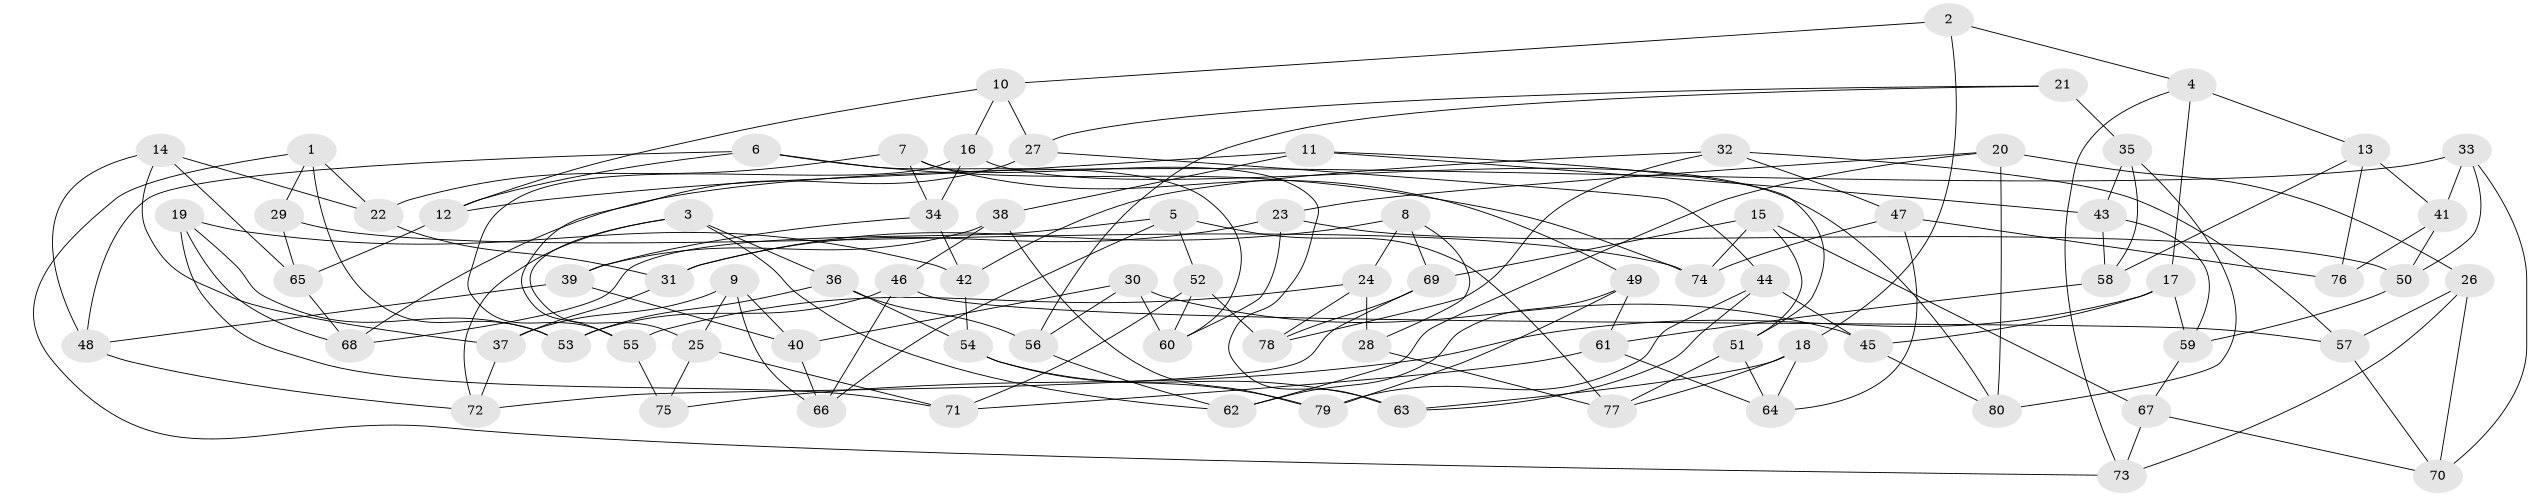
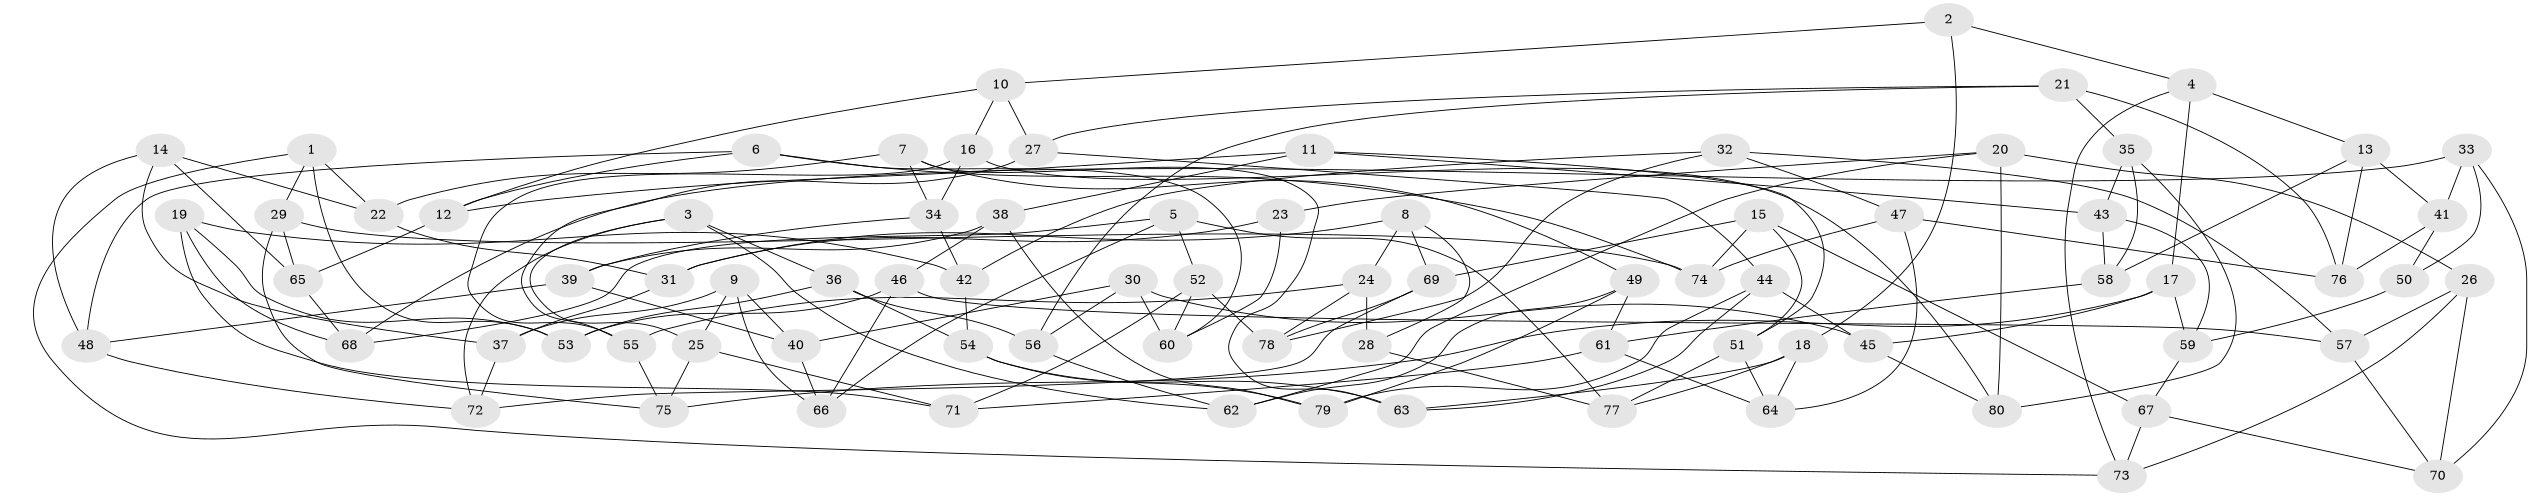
  graph {
    node [color=gray90 style=filled]
    1
    22
    29
    53
    73
    31
    74
    65
    75
    2
    4
    10
    18
    13
    17
    12
    16
    27
    77
    63
    64
    28
    3
    25
    36
    62
    72
    71
    56
    54
    41
    58
    76
    45
    59
    5
    52
    66
    68
    60
    78
    6
    48
    7
    34
    49
    42
    39
    79
    61
    8
    24
    69
    55
    37
    9
    40
    80
    44
    11
    38
    43
    51
    46
    50
    14
    15
    67
    70
    19
    20
    23
    26
    57
    21
    35
    30
    32
    47
    33
    1 -- 22
    1 -- 29
    1 -- 53
    1 -- 73
    22 -- 31
    29 -- 74
    29 -- 65
+   29 -- 75
    31 -- 37
    65 -- 68
    2 -- 4
    2 -- 10
    2 -- 18
    4 -- 73
    4 -- 13
    4 -- 17
    10 -- 12
    10 -- 16
    10 -- 27
    18 -- 77
    18 -- 63
    18 -- 64
    13 -- 41
    13 -- 58
    13 -- 76
    17 -- 75
    17 -- 45
    17 -- 59
    12 -- 65
    16 -- 34
    16 -- 55
    16 -- 80
    27 -- 55
    27 -- 44
    28 -- 77
    3 -- 25
    3 -- 36
    3 -- 62
    3 -- 72
    25 -- 75
    25 -- 71
    36 -- 53
    36 -- 56
    36 -- 54
    56 -- 62
    54 -- 63
    54 -- 79
    41 -- 76
    41 -- 50
    58 -- 61
    45 -- 80
    59 -- 67
    5 -- 77
    5 -- 52
    5 -- 66
    5 -- 68
    52 -- 71
    52 -- 60
    52 -- 78
    6 -- 74
    6 -- 12
    6 -- 60
    6 -- 48
    48 -- 72
    7 -- 22
    7 -- 63
    7 -- 34
    7 -- 49
    34 -- 42
    34 -- 39
    49 -- 62
    49 -- 79
    49 -- 61
    42 -- 54
    39 -- 48
    39 -- 40
    61 -- 64
    61 -- 71
    8 -- 31
    8 -- 28
    8 -- 24
    8 -- 69
    24 -- 28
    24 -- 78
    24 -- 55
    69 -- 72
    69 -- 78
    55 -- 75
    37 -- 72
    9 -- 25
    9 -- 66
    9 -- 37
    9 -- 40
    40 -- 66
    44 -- 63
    44 -- 45
    44 -- 79
    11 -- 12
    11 -- 38
    11 -- 43
    11 -- 51
    38 -- 39
    38 -- 79
    38 -- 46
    43 -- 58
    43 -- 59
    51 -- 77
    51 -- 64
    46 -- 53
    46 -- 66
    46 -- 57
    50 -- 59
    14 -- 22
    14 -- 65
    14 -- 48
    14 -- 37
    15 -- 74
    15 -- 69
    15 -- 51
    15 -- 67
    67 -- 73
    67 -- 70
    19 -- 53
    19 -- 71
    19 -- 68
    19 -- 42
    20 -- 62
    20 -- 80
    20 -- 23
    20 -- 26
    23 -- 31
    23 -- 60
-   23 -- 50
    26 -- 73
    26 -- 70
    26 -- 57
    57 -- 70
    21 -- 27
    21 -- 56
+   21 -- 76
    21 -- 35
    35 -- 58
    35 -- 80
    35 -- 43
    30 -- 56
    30 -- 45
    30 -- 60
    30 -- 40
    32 -- 78
    32 -- 42
    32 -- 57
    32 -- 47
    47 -- 74
    47 -- 64
    47 -- 76
    33 -- 41
    33 -- 68
    33 -- 50
    33 -- 70
  }
